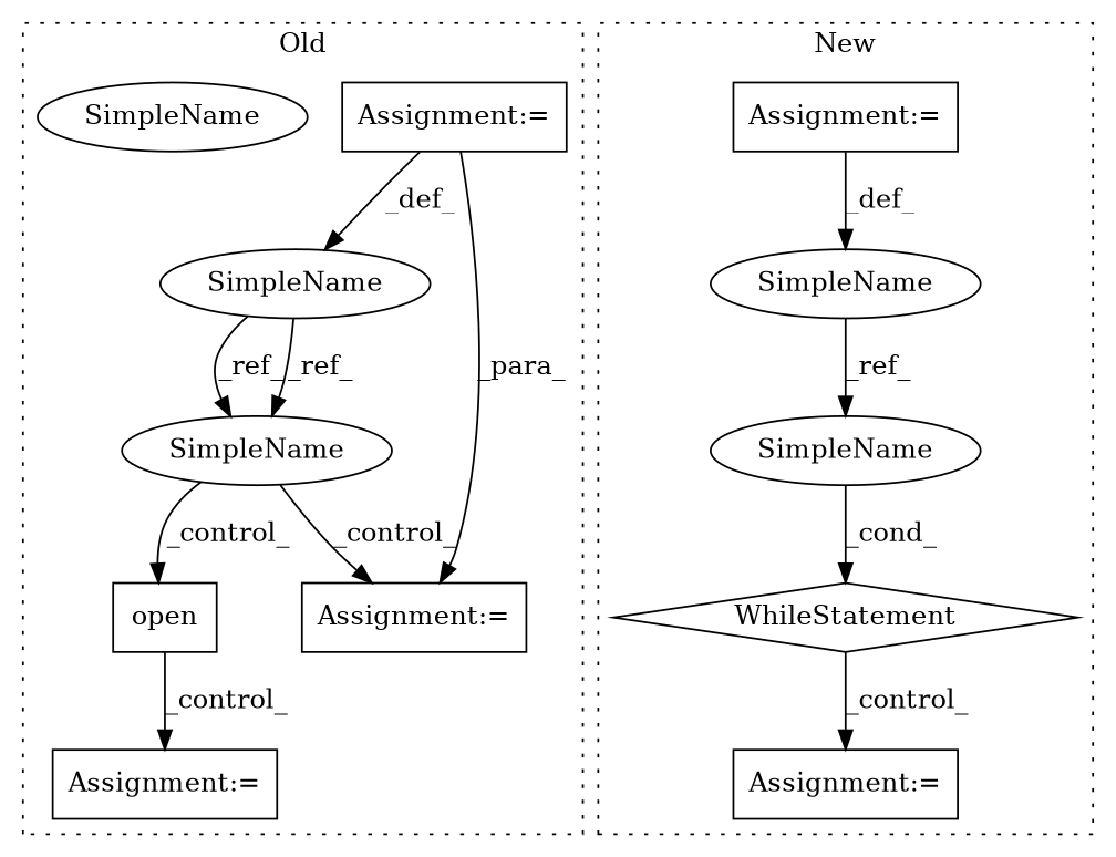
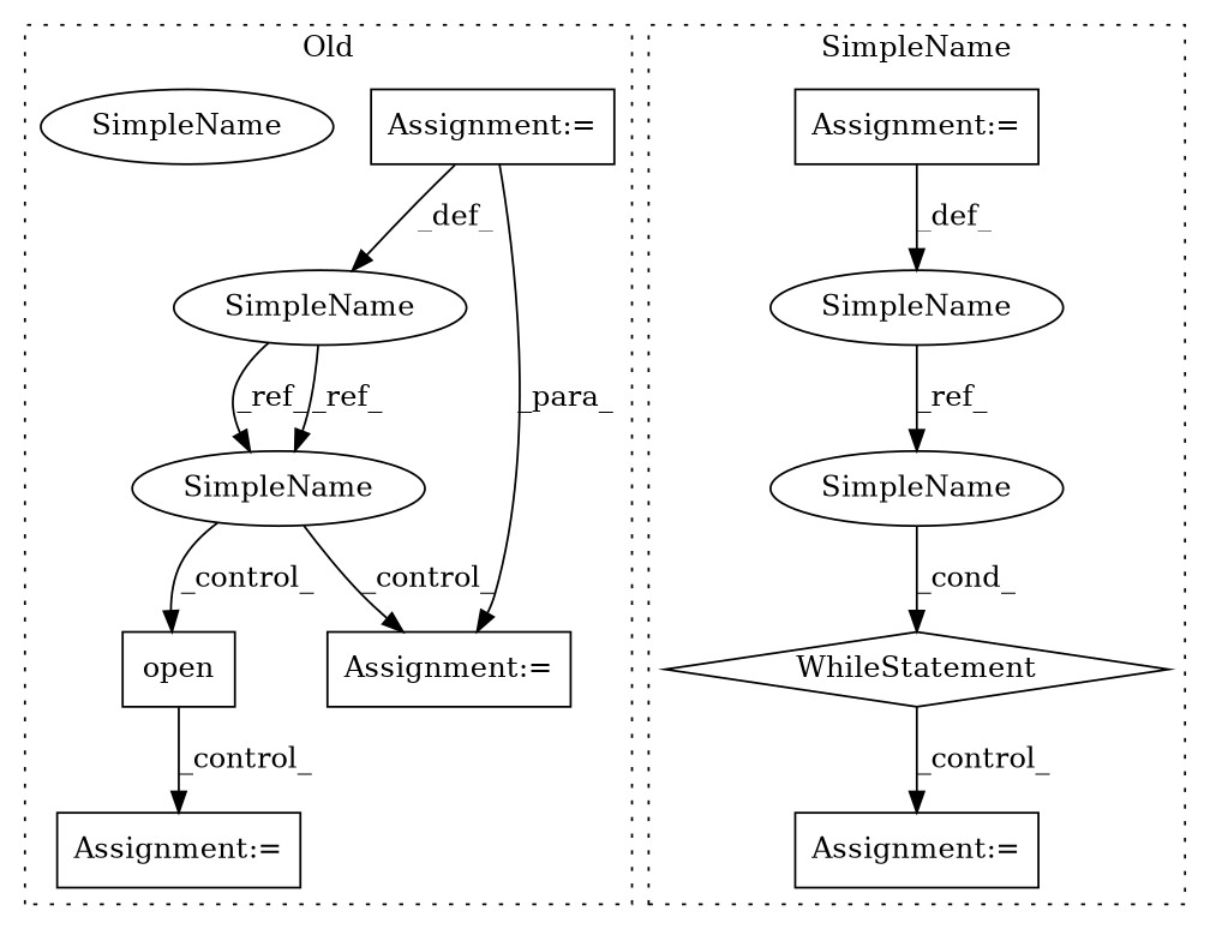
  digraph {
    node [a=7 l=1 s=519 shape=box]
    n1 [a=32 l="5,1" label=open s="594,608"]
    n2 [label="Assignment:=" s=503]
    n3 [label="Assignment:=" s=726]
    n4 [a=42 l=9 label=SimpleName s=494 shape=ellipse]
    n5 [a=42 l=9 label=SimpleName shape=ellipse]
    n6 [l=3 label="Assignment:=" s=839]
    n7 [a=42 l=9 label=SimpleName shape=ellipse]
    n8 [a=61 l="7,2" label=WhileStatement s="668,679" shape=diamond]
    n9 [a=42 l=4 label=SimpleName s=614 shape=ellipse]
    n10 [l=2 label="Assignment:=" s=698]
    n11 [label="Assignment:=" s=618]
    n12 [a=42 l=4 label=SimpleName s=675 shape=ellipse]
    subgraph cluster_1 {
      label=Old
      style=dotted
      n1
      n2
      n3
      n4
      n5
      n6
      n7
    }
    subgraph cluster_2 {
-     label=New
+     label=SimpleName
      style=dotted
      n8
      n9
      n10
      n11
      n12
    }
    n1 -> n3 [label=_control_]
    n2 -> n4 [label=_def_]
    n2 -> n6 [label=_para_]
    n4 -> n7 [label=_ref_]
    n4 -> n7 [label=_ref_]
    n7 -> n1 [label=_control_]
    n7 -> n6 [label=_control_]
    n8 -> n10 [label=_control_]
    n9 -> n12 [label=_ref_]
    n11 -> n9 [label=_def_]
    n12 -> n8 [label=_cond_]
  }
